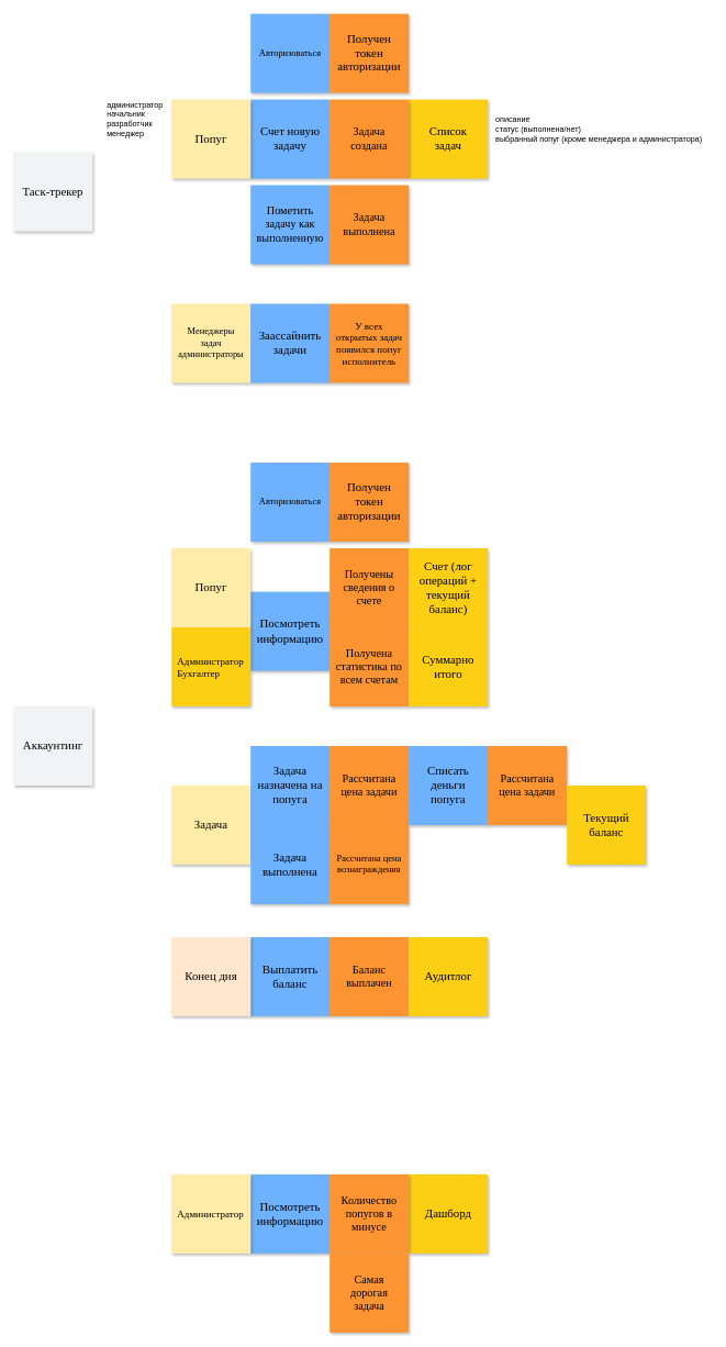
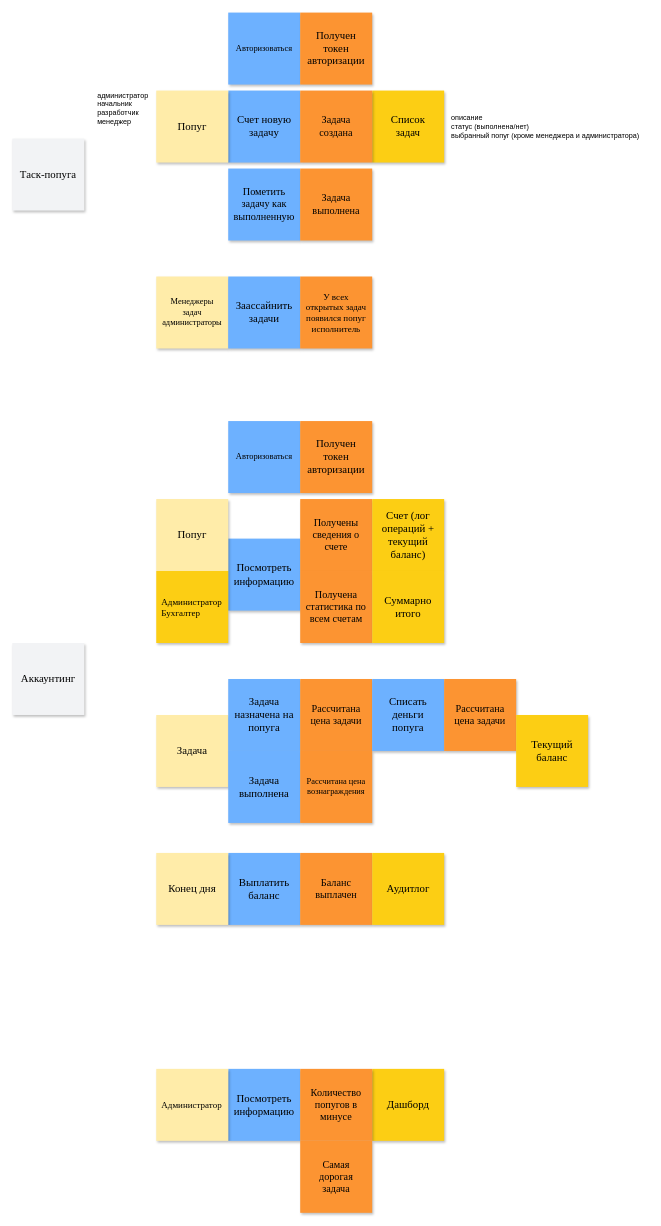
  <mxCell id="0" />
  <mxCell id="1" parent="0" />
  <mxCell id="2" value="Счет новую задачу" style="html=1;overflow=block;blockSpacing=1;whiteSpace=wrap;shadow=1;fontSize=18;fontColor=default;spacing=9;strokeColor=none;strokeOpacity=100;fillOpacity=100;fillColor=#6db1ff;strokeWidth=0;lucidId=DR8VXzy1uigt;fontFamily=Tahoma;align=center;" parent="1" vertex="1"><mxGeometry x="380" y="150" width="120" height="120" as="geometry" /></mxCell>
  <mxCell id="3" value="Список&lt;br&gt;задач" style="html=1;overflow=block;blockSpacing=1;whiteSpace=wrap;shadow=1;fontSize=18;fontColor=default;spacing=9;strokeColor=none;strokeOpacity=100;fillOpacity=100;fillColor=#fcce14;strokeWidth=0;lucidId=Gy-VP.ECo.FC;fontFamily=Tahoma;align=center;" parent="1" vertex="1"><mxGeometry x="620" y="150" width="120" height="120" as="geometry" /></mxCell>
  <mxCell id="4" value="Попуг" style="html=1;overflow=block;blockSpacing=1;whiteSpace=wrap;shadow=1;fontSize=18;fontColor=default;spacing=9;strokeColor=none;strokeOpacity=100;fillColor=#FFECA9;strokeWidth=0;lucidId=MC-V9wszr1mW;fontFamily=Tahoma;align=center;" parent="1" vertex="1"><mxGeometry x="260" y="150" width="120" height="120" as="geometry" /></mxCell>
  <mxCell id="5" value="Авторизоваться" style="html=1;overflow=block;blockSpacing=1;whiteSpace=wrap;shadow=1;fontSize=14;fontColor=default;spacing=9;strokeColor=none;strokeOpacity=100;fillOpacity=100;fillColor=#6db1ff;strokeWidth=0;lucidId=ZC-Vafnmfurj;fontFamily=Tahoma;align=center;" parent="1" vertex="1"><mxGeometry x="380" y="20" width="120" height="120" as="geometry" /></mxCell>
  <mxCell id="6" value="Получен токен авторизации" style="html=1;overflow=block;blockSpacing=1;whiteSpace=wrap;shadow=1;fontSize=18;fontColor=default;spacing=9;strokeColor=none;strokeOpacity=100;fillOpacity=100;fillColor=#fc9432;strokeWidth=0;lucidId=WE-VgHh2pOF4;fontFamily=Tahoma;align=center;" parent="1" vertex="1"><mxGeometry x="500" y="20" width="120" height="120" as="geometry" /></mxCell>
  <mxCell id="7" value="Задача создана" style="html=1;overflow=block;blockSpacing=1;whiteSpace=wrap;shadow=1;fontSize=17;fontColor=default;spacing=9;strokeColor=none;strokeOpacity=100;fillOpacity=100;fillColor=#fc9432;strokeWidth=0;lucidId=aT8Vf91yiajf;fontFamily=Tahoma;align=center;" parent="1" vertex="1"><mxGeometry x="500" y="150" width="120" height="120" as="geometry" /></mxCell>
- <mxCell id="8" value="Таск-трекер" style="html=1;overflow=block;blockSpacing=1;whiteSpace=wrap;shadow=1;fontSize=18;fontColor=default;spacing=9;strokeColor=none;strokeOpacity=100;fillOpacity=100;fillColor=#f2f3f5;strokeWidth=0;lucidId=MB-V92Gh2w_f;fontFamily=Tahoma;align=center;" parent="1" vertex="1"><mxGeometry x="20" y="230" width="120" height="120" as="geometry" /></mxCell>
+ <mxCell id="8" value="Таск-попуга" style="html=1;overflow=block;blockSpacing=1;whiteSpace=wrap;shadow=1;fontSize=18;fontColor=default;spacing=9;strokeColor=none;strokeOpacity=100;fillOpacity=100;fillColor=#f2f3f5;strokeWidth=0;lucidId=MB-V92Gh2w_f;fontFamily=Tahoma;align=center;" parent="1" vertex="1"><mxGeometry x="20" y="230" width="120" height="120" as="geometry" /></mxCell>
  <mxCell id="9" value="&lt;div&gt;администратор&lt;/div&gt;&lt;div&gt;начальник&lt;/div&gt;&lt;div&gt;разработчик&lt;/div&gt;&lt;div&gt;менеджер&lt;/div&gt;" style="text;html=1;strokeColor=none;fillColor=none;align=left;verticalAlign=middle;whiteSpace=wrap;rounded=0;" parent="1" vertex="1"><mxGeometry x="160" y="145" width="90" height="70" as="geometry" /></mxCell>
- <mxCell id="10" value="&lt;div&gt;описание&lt;/div&gt;&lt;div&gt;статус (выполнена/нет)&lt;/div&gt;&lt;div&gt;выбранный попуг (кроме менеджера и администратора)&lt;/div&gt;" style="text;html=1;strokeColor=none;fillColor=none;align=left;verticalAlign=middle;whiteSpace=wrap;rounded=0;" parent="1" vertex="1"><mxGeometry x="750" y="167.5" width="330" height="55" as="geometry" /></mxCell>
+ <mxCell id="10" value="&lt;div&gt;описание&lt;/div&gt;&lt;div&gt;статус (выполнена/нет)&lt;/div&gt;&lt;div&gt;выбранный попуг (кроме менеджера и администратора)&lt;/div&gt;" style="text;html=1;strokeColor=none;fillColor=none;align=left;verticalAlign=middle;whiteSpace=wrap;rounded=0;" parent="1" vertex="1"><mxGeometry x="750" y="182.5" width="330" height="55" as="geometry" /></mxCell>
  <mxCell id="11" value="Менеджеры задач администраторы" style="html=1;overflow=block;blockSpacing=1;whiteSpace=wrap;shadow=1;fontSize=14;fontColor=default;spacing=9;strokeColor=none;strokeOpacity=100;fillColor=#FFECA9;strokeWidth=0;lucidId=MC-V9wszr1mW;fontFamily=Tahoma;align=center;" parent="1" vertex="1"><mxGeometry x="260" y="460" width="120" height="120" as="geometry" /></mxCell>
  <mxCell id="12" value="Заассайнить задачи" style="html=1;overflow=block;blockSpacing=1;whiteSpace=wrap;shadow=1;fontSize=18;fontColor=default;spacing=9;strokeColor=none;strokeOpacity=100;fillOpacity=100;fillColor=#6db1ff;strokeWidth=0;lucidId=DR8VXzy1uigt;fontFamily=Tahoma;align=center;" parent="1" vertex="1"><mxGeometry x="380" y="460" width="120" height="120" as="geometry" /></mxCell>
  <mxCell id="13" value="У всех открытых задач появился попуг исполнитель" style="html=1;overflow=block;blockSpacing=1;whiteSpace=wrap;shadow=1;fontSize=15;fontColor=default;spacing=9;strokeColor=none;strokeOpacity=100;fillOpacity=100;fillColor=#fc9432;strokeWidth=0;lucidId=aT8Vf91yiajf;fontFamily=Tahoma;align=center;" parent="1" vertex="1"><mxGeometry x="500" y="460" width="120" height="120" as="geometry" /></mxCell>
  <mxCell id="14" value="Пометить задачу как выполненную" style="html=1;overflow=block;blockSpacing=1;whiteSpace=wrap;shadow=1;fontSize=17;fontColor=default;spacing=9;strokeColor=none;strokeOpacity=100;fillOpacity=100;fillColor=#6db1ff;strokeWidth=0;lucidId=DR8VXzy1uigt;fontFamily=Tahoma;align=center;" parent="1" vertex="1"><mxGeometry x="380" y="280" width="120" height="120" as="geometry" /></mxCell>
  <mxCell id="15" value="Задача выполнена" style="html=1;overflow=block;blockSpacing=1;whiteSpace=wrap;shadow=1;fontSize=17;fontColor=default;spacing=9;strokeColor=none;strokeOpacity=100;fillOpacity=100;fillColor=#fc9432;strokeWidth=0;lucidId=aT8Vf91yiajf;fontFamily=Tahoma;align=center;" parent="1" vertex="1"><mxGeometry x="500" y="280" width="120" height="120" as="geometry" /></mxCell>
  <mxCell id="16" value="Аккаунтинг" style="html=1;overflow=block;blockSpacing=1;whiteSpace=wrap;shadow=1;fontSize=18;fontColor=default;spacing=9;strokeColor=none;strokeOpacity=100;fillOpacity=100;fillColor=#f2f3f5;strokeWidth=0;lucidId=MB-V92Gh2w_f;fontFamily=Tahoma;align=center;" parent="1" vertex="1"><mxGeometry x="20" y="1071" width="120" height="120" as="geometry" /></mxCell>
  <mxCell id="17" value="Посмотреть информацию" style="html=1;overflow=block;blockSpacing=1;whiteSpace=wrap;shadow=1;fontSize=18;fontColor=default;spacing=9;strokeColor=none;strokeOpacity=100;fillOpacity=100;fillColor=#6db1ff;strokeWidth=0;lucidId=DR8VXzy1uigt;fontFamily=Tahoma;align=center;" parent="1" vertex="1"><mxGeometry x="380" y="897" width="120" height="120" as="geometry" /></mxCell>
  <mxCell id="18" value="Попуг" style="html=1;overflow=block;blockSpacing=1;whiteSpace=wrap;shadow=1;fontSize=18;fontColor=default;spacing=9;strokeColor=none;strokeOpacity=100;fillColor=#FFECA9;strokeWidth=0;lucidId=MC-V9wszr1mW;fontFamily=Tahoma;align=center;" parent="1" vertex="1"><mxGeometry x="260" y="831" width="120" height="120" as="geometry" /></mxCell>
  <mxCell id="19" value="Авторизоваться" style="html=1;overflow=block;blockSpacing=1;whiteSpace=wrap;shadow=1;fontSize=14;fontColor=default;spacing=9;strokeColor=none;strokeOpacity=100;fillOpacity=100;fillColor=#6db1ff;strokeWidth=0;lucidId=ZC-Vafnmfurj;fontFamily=Tahoma;align=center;" parent="1" vertex="1"><mxGeometry x="380" y="701" width="120" height="120" as="geometry" /></mxCell>
  <mxCell id="20" value="Получен токен авторизации" style="html=1;overflow=block;blockSpacing=1;whiteSpace=wrap;shadow=1;fontSize=18;fontColor=default;spacing=9;strokeColor=none;strokeOpacity=100;fillOpacity=100;fillColor=#fc9432;strokeWidth=0;lucidId=WE-VgHh2pOF4;fontFamily=Tahoma;align=center;" parent="1" vertex="1"><mxGeometry x="500" y="701" width="120" height="120" as="geometry" /></mxCell>
  <mxCell id="21" value="Получены сведения о счете" style="html=1;overflow=block;blockSpacing=1;whiteSpace=wrap;shadow=1;fontSize=17;fontColor=default;spacing=9;strokeColor=none;strokeOpacity=100;fillOpacity=100;fillColor=#fc9432;strokeWidth=0;lucidId=aT8Vf91yiajf;fontFamily=Tahoma;align=center;" parent="1" vertex="1"><mxGeometry x="500" y="831" width="120" height="120" as="geometry" /></mxCell>
  <mxCell id="22" value="&lt;div style=&quot;font-size: 15px;&quot;&gt;Администратор&lt;/div&gt;&lt;div style=&quot;font-size: 15px;&quot;&gt;Бухгалтер&lt;/div&gt;" style="html=1;overflow=block;blockSpacing=1;whiteSpace=wrap;shadow=1;fontSize=15;fontColor=default;spacing=9;strokeColor=none;strokeOpacity=100;fillColor=#fcce14;strokeWidth=0;lucidId=MC-V9wszr1mW;fontFamily=Tahoma;align=left;" parent="1" vertex="1"><mxGeometry x="260" y="951" width="120" height="120" as="geometry" /></mxCell>
  <mxCell id="23" value="Счет (лог операций + текущий баланс)" style="html=1;overflow=block;blockSpacing=1;whiteSpace=wrap;shadow=1;fontSize=18;fontColor=default;spacing=9;strokeColor=none;strokeOpacity=100;fillOpacity=100;fillColor=#fcce14;strokeWidth=0;lucidId=Gy-VP.ECo.FC;fontFamily=Tahoma;align=center;" parent="1" vertex="1"><mxGeometry x="620" y="831" width="120" height="120" as="geometry" /></mxCell>
  <mxCell id="24" value="Получена статистика по всем счетам" style="html=1;overflow=block;blockSpacing=1;whiteSpace=wrap;shadow=1;fontSize=17;fontColor=default;spacing=9;strokeColor=none;strokeOpacity=100;fillOpacity=100;fillColor=#fc9432;strokeWidth=0;lucidId=aT8Vf91yiajf;fontFamily=Tahoma;align=center;" parent="1" vertex="1"><mxGeometry x="500" y="951" width="120" height="120" as="geometry" /></mxCell>
  <mxCell id="25" value="Суммарно итого" style="html=1;overflow=block;blockSpacing=1;whiteSpace=wrap;shadow=1;fontSize=18;fontColor=default;spacing=9;strokeColor=none;strokeOpacity=100;fillOpacity=100;fillColor=#fcce14;strokeWidth=0;lucidId=Gy-VP.ECo.FC;fontFamily=Tahoma;align=center;" parent="1" vertex="1"><mxGeometry x="620" y="951" width="120" height="120" as="geometry" /></mxCell>
  <mxCell id="26" value="Задача" style="html=1;overflow=block;blockSpacing=1;whiteSpace=wrap;shadow=1;fontSize=18;fontColor=default;spacing=9;strokeColor=none;strokeOpacity=100;fillColor=#FFECA9;strokeWidth=0;lucidId=MC-V9wszr1mW;fontFamily=Tahoma;align=center;" parent="1" vertex="1"><mxGeometry x="260" y="1191" width="120" height="120" as="geometry" /></mxCell>
  <mxCell id="27" value="Задача назначена на попуга" style="html=1;overflow=block;blockSpacing=1;whiteSpace=wrap;shadow=1;fontSize=18;fontColor=default;spacing=9;strokeColor=none;strokeOpacity=100;fillOpacity=100;fillColor=#6db1ff;strokeWidth=0;lucidId=DR8VXzy1uigt;fontFamily=Tahoma;align=center;" parent="1" vertex="1"><mxGeometry x="380" y="1131" width="120" height="120" as="geometry" /></mxCell>
  <mxCell id="28" value="Рассчитана цена задачи" style="html=1;overflow=block;blockSpacing=1;whiteSpace=wrap;shadow=1;fontSize=17;fontColor=default;spacing=9;strokeColor=none;strokeOpacity=100;fillOpacity=100;fillColor=#fc9432;strokeWidth=0;lucidId=aT8Vf91yiajf;fontFamily=Tahoma;align=center;" parent="1" vertex="1"><mxGeometry x="500" y="1131" width="120" height="120" as="geometry" /></mxCell>
  <mxCell id="29" value="Списать деньги попуга" style="html=1;overflow=block;blockSpacing=1;whiteSpace=wrap;shadow=1;fontSize=18;fontColor=default;spacing=9;strokeColor=none;strokeOpacity=100;fillOpacity=100;fillColor=#6db1ff;strokeWidth=0;lucidId=DR8VXzy1uigt;fontFamily=Tahoma;align=center;" parent="1" vertex="1"><mxGeometry x="620" y="1131" width="120" height="120" as="geometry" /></mxCell>
  <mxCell id="30" value="Рассчитана цена задачи" style="html=1;overflow=block;blockSpacing=1;whiteSpace=wrap;shadow=1;fontSize=17;fontColor=default;spacing=9;strokeColor=none;strokeOpacity=100;fillOpacity=100;fillColor=#fc9432;strokeWidth=0;lucidId=aT8Vf91yiajf;fontFamily=Tahoma;align=center;" parent="1" vertex="1"><mxGeometry x="740" y="1131" width="120" height="120" as="geometry" /></mxCell>
  <mxCell id="31" value="Задача выполнена" style="html=1;overflow=block;blockSpacing=1;whiteSpace=wrap;shadow=1;fontSize=18;fontColor=default;spacing=9;strokeColor=none;strokeOpacity=100;fillOpacity=100;fillColor=#6db1ff;strokeWidth=0;lucidId=DR8VXzy1uigt;fontFamily=Tahoma;align=center;" parent="1" vertex="1"><mxGeometry x="380" y="1251" width="120" height="120" as="geometry" /></mxCell>
  <mxCell id="32" value="Рассчитана цена вознаграждения" style="html=1;overflow=block;blockSpacing=1;whiteSpace=wrap;shadow=1;fontSize=14;fontColor=default;spacing=9;strokeColor=none;strokeOpacity=100;fillOpacity=100;fillColor=#fc9432;strokeWidth=0;lucidId=aT8Vf91yiajf;fontFamily=Tahoma;align=center;" parent="1" vertex="1"><mxGeometry x="500" y="1251" width="120" height="120" as="geometry" /></mxCell>
  <mxCell id="33" value="Выплатить баланс" style="html=1;overflow=block;blockSpacing=1;whiteSpace=wrap;shadow=1;fontSize=18;fontColor=default;spacing=9;strokeColor=none;strokeOpacity=100;fillOpacity=100;fillColor=#6db1ff;strokeWidth=0;lucidId=DR8VXzy1uigt;fontFamily=Tahoma;align=center;" parent="1" vertex="1"><mxGeometry x="380" y="1421" width="120" height="120" as="geometry" /></mxCell>
- <mxCell id="34" value="Конец дня" style="html=1;overflow=block;blockSpacing=1;whiteSpace=wrap;shadow=1;fontSize=18;fontColor=default;spacing=9;strokeColor=none;strokeOpacity=100;fillColor=#ffe6cc;strokeWidth=0;lucidId=MC-V9wszr1mW;fontFamily=Tahoma;align=center;" parent="1" vertex="1"><mxGeometry x="260" y="1421" width="120" height="120" as="geometry" /></mxCell>
+ <mxCell id="34" value="Конец дня" style="html=1;overflow=block;blockSpacing=1;whiteSpace=wrap;shadow=1;fontSize=18;fontColor=default;spacing=9;strokeColor=none;strokeOpacity=100;fillColor=#FFECA9;strokeWidth=0;lucidId=MC-V9wszr1mW;fontFamily=Tahoma;align=center;" parent="1" vertex="1"><mxGeometry x="260" y="1421" width="120" height="120" as="geometry" /></mxCell>
  <mxCell id="35" value="Баланс выплачен" style="html=1;overflow=block;blockSpacing=1;whiteSpace=wrap;shadow=1;fontSize=17;fontColor=default;spacing=9;strokeColor=none;strokeOpacity=100;fillOpacity=100;fillColor=#fc9432;strokeWidth=0;lucidId=aT8Vf91yiajf;fontFamily=Tahoma;align=center;" parent="1" vertex="1"><mxGeometry x="500" y="1421" width="120" height="120" as="geometry" /></mxCell>
  <mxCell id="36" value="Аудитлог" style="html=1;overflow=block;blockSpacing=1;whiteSpace=wrap;shadow=1;fontSize=18;fontColor=default;spacing=9;strokeColor=none;strokeOpacity=100;fillOpacity=100;fillColor=#fcce14;strokeWidth=0;lucidId=Gy-VP.ECo.FC;fontFamily=Tahoma;align=center;" parent="1" vertex="1"><mxGeometry x="620" y="1421" width="120" height="120" as="geometry" /></mxCell>
  <mxCell id="37" value="Текущий баланс" style="html=1;overflow=block;blockSpacing=1;whiteSpace=wrap;shadow=1;fontSize=18;fontColor=default;spacing=9;strokeColor=none;strokeOpacity=100;fillOpacity=100;fillColor=#fcce14;strokeWidth=0;lucidId=Gy-VP.ECo.FC;fontFamily=Tahoma;align=center;" parent="1" vertex="1"><mxGeometry x="860" y="1191" width="120" height="120" as="geometry" /></mxCell>
  <mxCell id="38" value="Посмотреть информацию" style="html=1;overflow=block;blockSpacing=1;whiteSpace=wrap;shadow=1;fontSize=18;fontColor=default;spacing=9;strokeColor=none;strokeOpacity=100;fillOpacity=100;fillColor=#6db1ff;strokeWidth=0;lucidId=DR8VXzy1uigt;fontFamily=Tahoma;align=center;" parent="1" vertex="1"><mxGeometry x="380" y="1781" width="120" height="120" as="geometry" /></mxCell>
  <mxCell id="39" value="&lt;div style=&quot;border-color: var(--border-color); font-size: 15px; text-align: left;&quot;&gt;Администратор&lt;/div&gt;" style="html=1;overflow=block;blockSpacing=1;whiteSpace=wrap;shadow=1;fontSize=18;fontColor=default;spacing=9;strokeColor=none;strokeOpacity=100;fillColor=#FFECA9;strokeWidth=0;lucidId=MC-V9wszr1mW;fontFamily=Tahoma;align=center;" parent="1" vertex="1"><mxGeometry x="260" y="1781" width="120" height="120" as="geometry" /></mxCell>
  <mxCell id="40" value="Дашборд" style="html=1;overflow=block;blockSpacing=1;whiteSpace=wrap;shadow=1;fontSize=18;fontColor=default;spacing=9;strokeColor=none;strokeOpacity=100;fillOpacity=100;fillColor=#fcce14;strokeWidth=0;lucidId=Gy-VP.ECo.FC;fontFamily=Tahoma;align=center;" parent="1" vertex="1"><mxGeometry x="620" y="1781" width="120" height="120" as="geometry" /></mxCell>
  <mxCell id="41" value="Количество попугов в минусе" style="html=1;overflow=block;blockSpacing=1;whiteSpace=wrap;shadow=1;fontSize=17;fontColor=default;spacing=9;strokeColor=none;strokeOpacity=100;fillOpacity=100;fillColor=#fc9432;strokeWidth=0;lucidId=aT8Vf91yiajf;fontFamily=Tahoma;align=center;" parent="1" vertex="1"><mxGeometry x="500" y="1781" width="120" height="120" as="geometry" /></mxCell>
  <mxCell id="42" value="Самая дорогая задача" style="html=1;overflow=block;blockSpacing=1;whiteSpace=wrap;shadow=1;fontSize=17;fontColor=default;spacing=9;strokeColor=none;strokeOpacity=100;fillOpacity=100;fillColor=#fc9432;strokeWidth=0;lucidId=aT8Vf91yiajf;fontFamily=Tahoma;align=center;" parent="1" vertex="1"><mxGeometry x="500" y="1901" width="120" height="120" as="geometry" /></mxCell>
